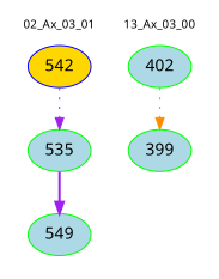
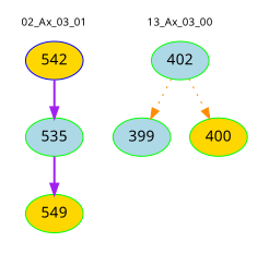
  digraph {
    fontname="Noto Sans"
    node [color=green fillcolor=lightblue fontname="Noto Sans" style=filled]
    edge [color=purple fontname="Noto Sans" style=bold]
    n1 [color=blue fillcolor=gold label=542]
    n2 [label=535]
-   n3 [label=549]
+   n3 [fillcolor=gold label=549]
    n4 [label=402]
    n5 [label=399]
+   n6 [fillcolor=gold label=400]
    subgraph cluster_1 {
      color=white
      fontsize=10
      label="02_Ax_03_01"
      n1
      n2
      n3
    }
    subgraph cluster_2 {
      color=white
      fontsize=10
      label="13_Ax_03_00"
      n4
      n5
+     n6
    }
-   n1 -> n2 [style=dotted]
+   n1 -> n2
    n2 -> n3
    n4 -> n5 [color=darkorange style=dotted]
+   n4 -> n6 [color=darkorange style=dotted]
  }
